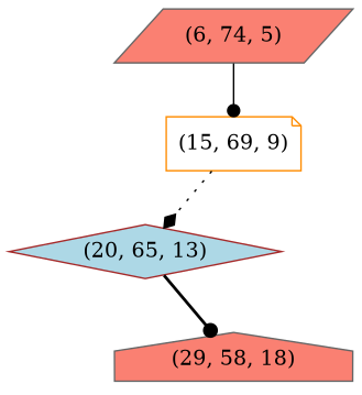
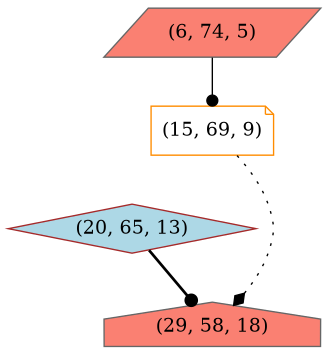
  digraph {
    node [color=gray40 fillcolor=salmon style=filled]
    edge [arrowhead=dot color=black]
    n1 [label="(6, 74, 5)" shape=parallelogram]
    "(15, 69, 9)" [color=darkorange fillcolor=white shape=note]
    "(20, 65, 13)" [color=brown fillcolor=lightblue shape=diamond]
    "(29, 58, 18)" [shape=house]
    n1 -> "(15, 69, 9)" [style=solid]
-   "(15, 69, 9)" -> "(20, 65, 13)" [arrowhead=diamond style=dotted]
+   "(15, 69, 9)" -> "(29, 58, 18)" [arrowhead=diamond style=dotted]
    "(20, 65, 13)" -> "(29, 58, 18)" [style=bold]
  }
